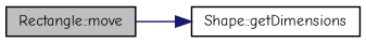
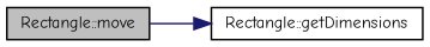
  digraph {
    rankdir=LR
    fontname="Comic Neue"
    node [color=black fontname="Comic Neue" fontsize=10 shape=record style=filled]
    n1 [fillcolor=grey75 fontcolor=black height=0.2 label="Rectangle::move" width=0.4]
-   n2 [fillcolor=white height=0.2 label="Shape::getDimensions" width=0.4]
+   n2 [fillcolor=white height=0.2 label="Rectangle::getDimensions" width=0.4]
    n1 -> n2 [color=midnightblue fontname="Comic Neue" fontsize=10 labelfontname=Helvetica labelfontsize=10 style=solid]
  }
